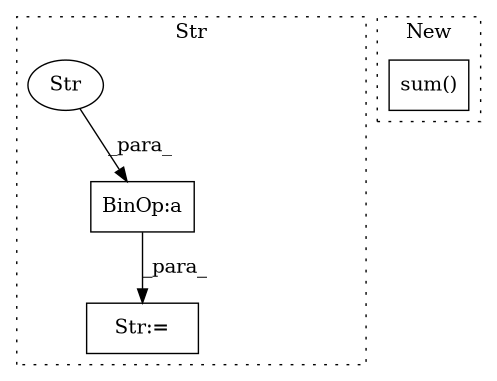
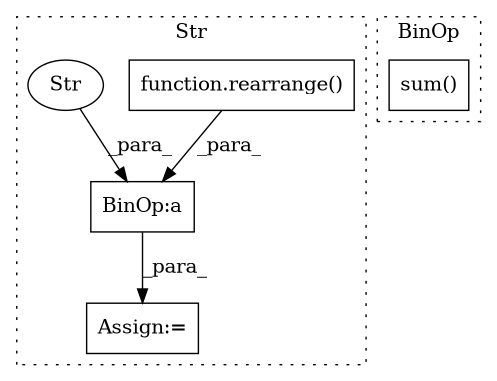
  digraph {
    node [a=75 l=3 shape=box]
+   n1 [l="10,1" label="function.rearrange()" s="3291,3328"]
    n2 [a=82 label="BinOp:a" s=3329]
    n3 [a=66 l=14 label=Str s=3314 shape=ellipse]
-   n4 [a=68 label="Str:=" s=3269]
+   n4 [a=68 label="Assign:=" s=3269]
    n5 [l=25 label="sum()" s=3963]
    subgraph cluster_1 {
      label=Str
      style=dotted
+     n1
      n2
      n3
      n4
    }
    subgraph cluster_2 {
-     label=New
+     label=BinOp
      style=dotted
      n5
    }
+   n1 -> n2 [label=_para_]
    n2 -> n4 [label=_para_]
    n3 -> n2 [label=_para_]
  }
